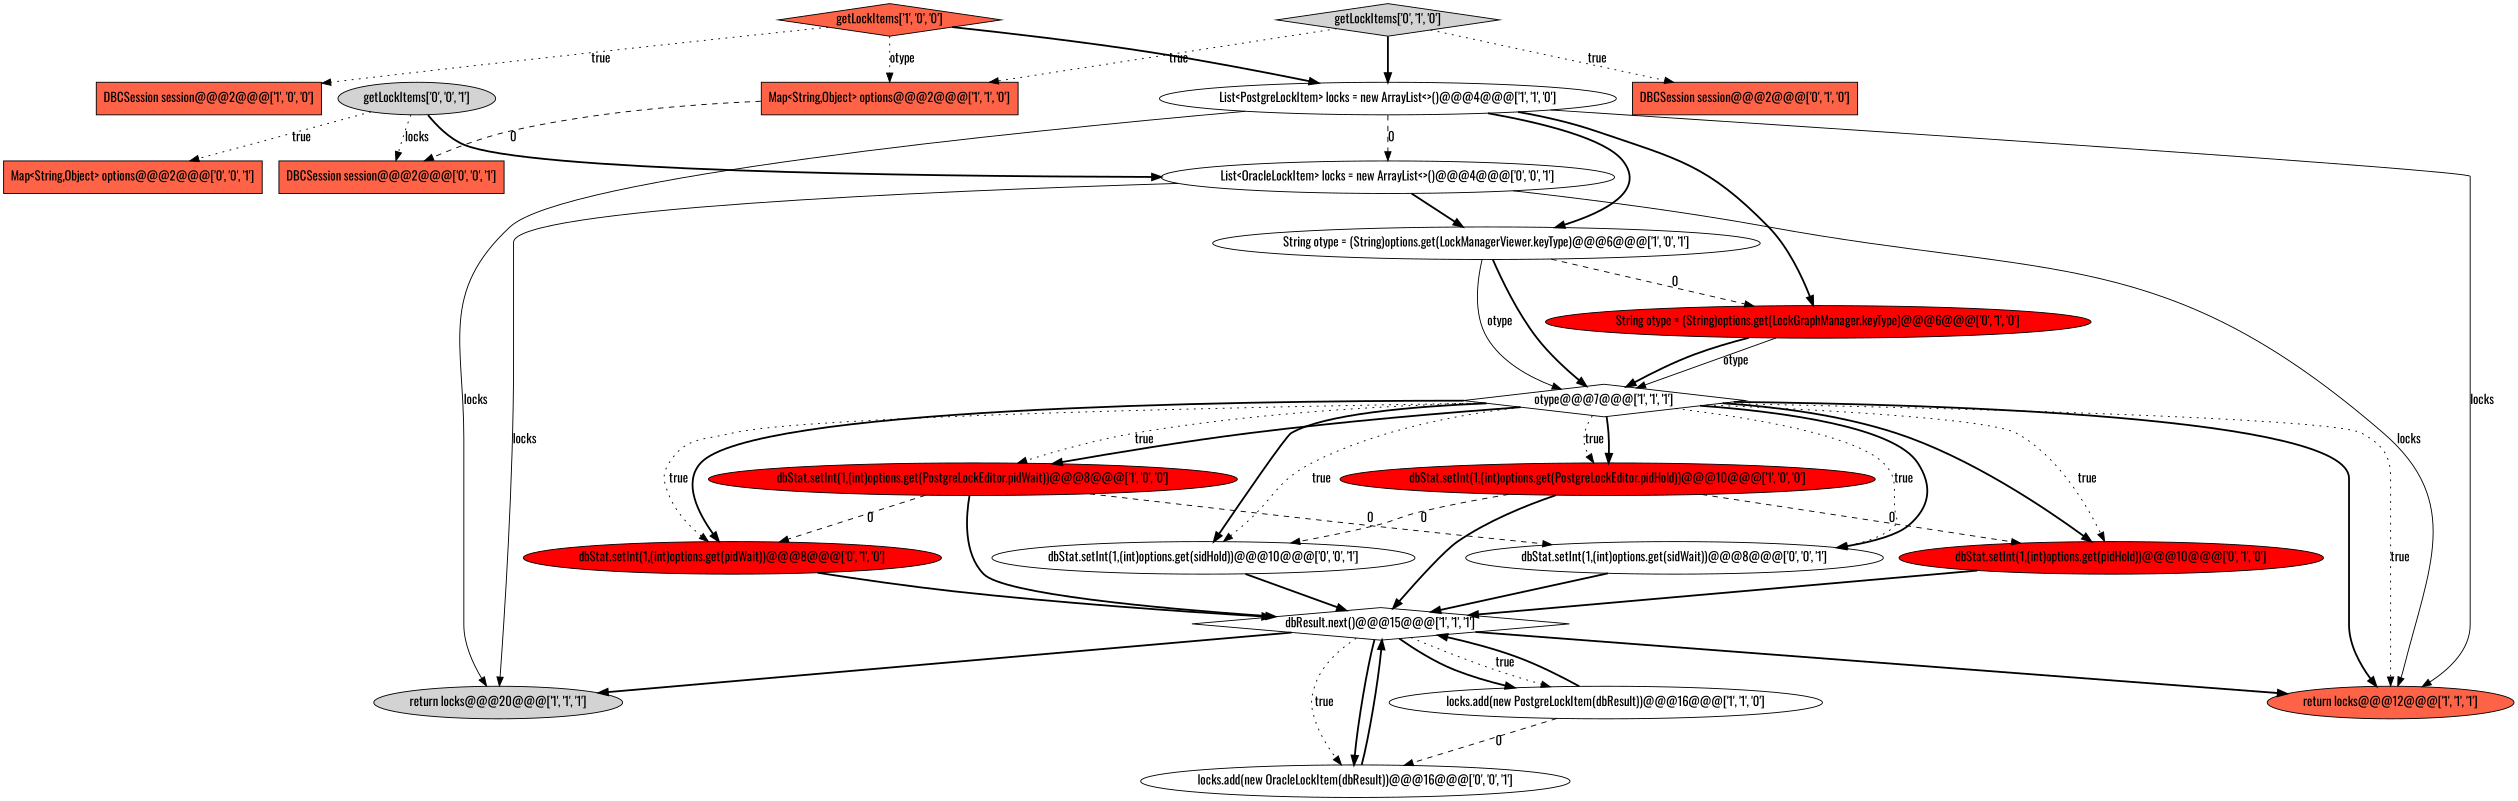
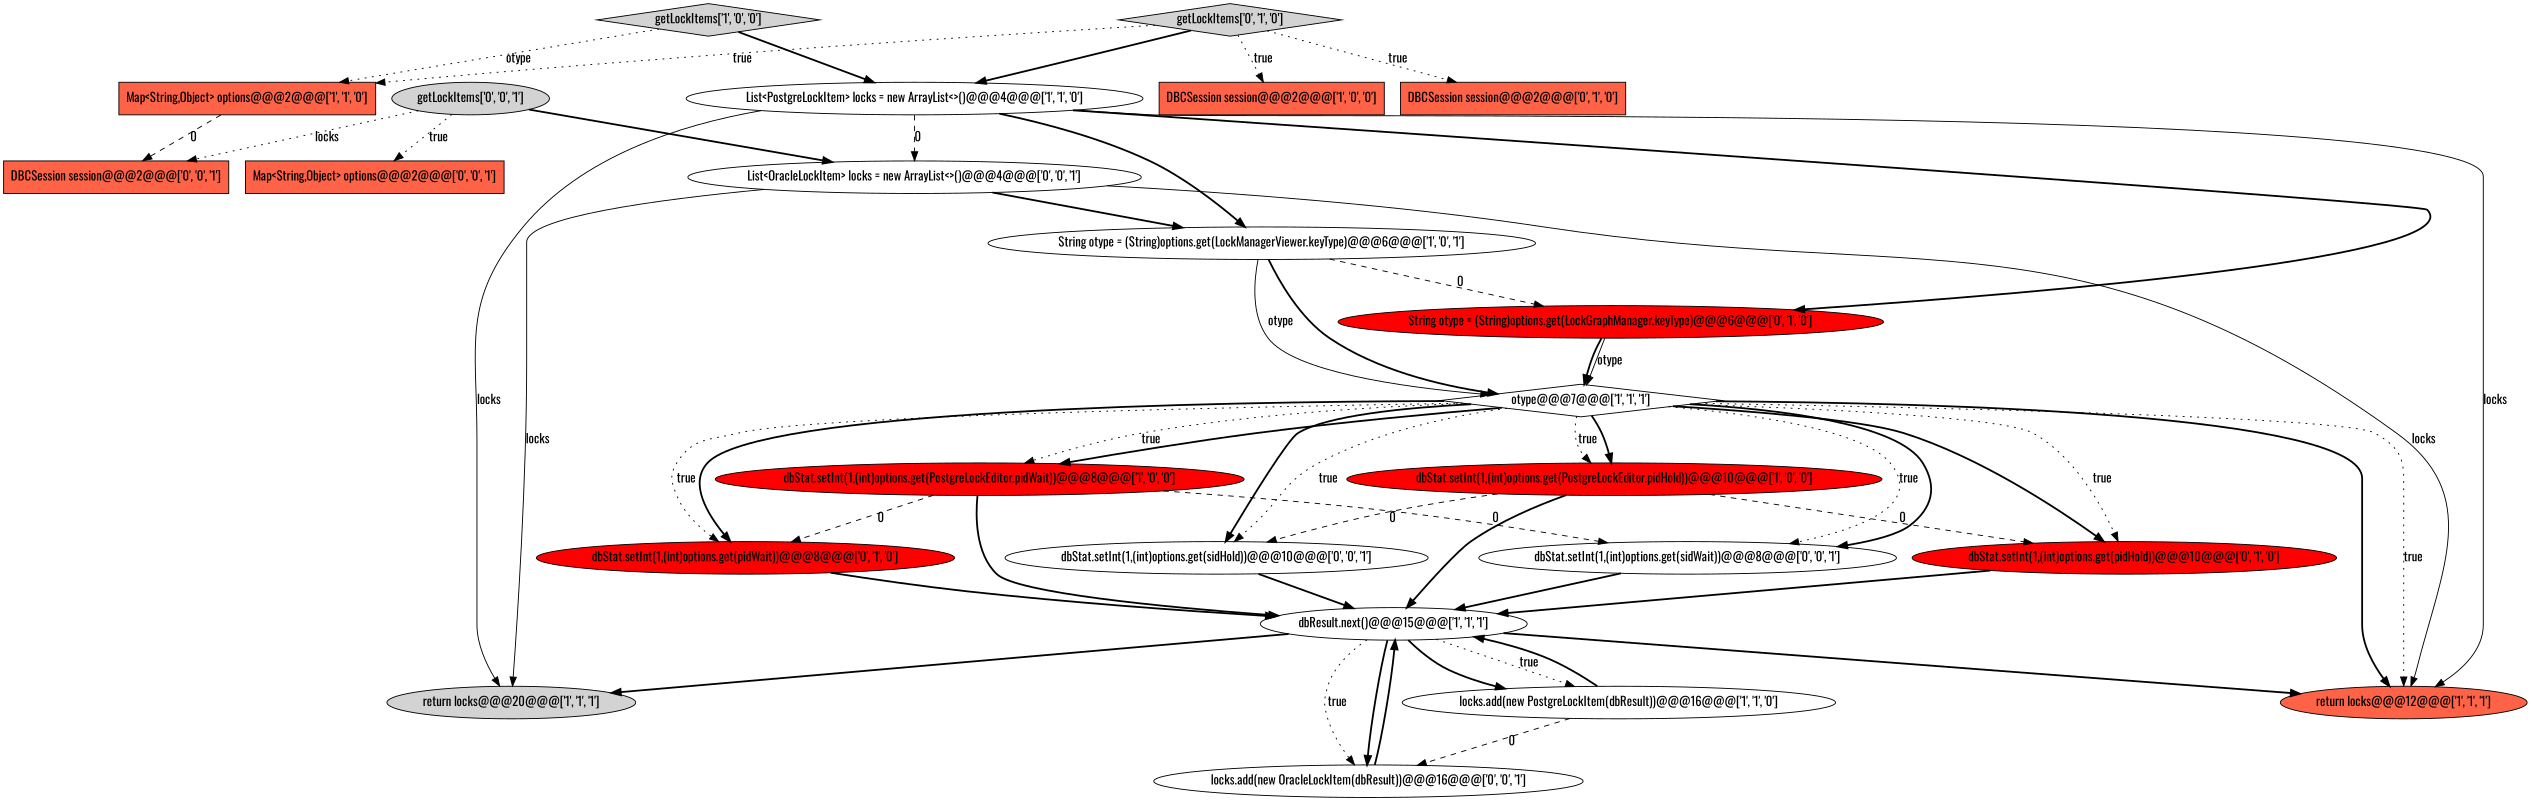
  digraph {
    fontname=Oswald
    node [fillcolor=white fontname=Oswald shape=ellipse style=filled]
    edge [fontname=Oswald style=bold]
    n1 [fillcolor=red label="dbStat.setInt(1,(int)options.get(pidWait))@@@8@@@['0', '1', '0']"]
-   n2 [label="dbResult.next()@@@15@@@['1', '1', '1']" shape=diamond]
+   n2 [label="dbResult.next()@@@15@@@['1', '1', '1']"]
    n3 [label="locks.add(new OracleLockItem(dbResult))@@@16@@@['0', '0', '1']"]
    n4 [fillcolor=tomato label="return locks@@@12@@@['1', '1', '1']"]
    n5 [fillcolor=lightgray label="return locks@@@20@@@['1', '1', '1']"]
    n6 [label="locks.add(new PostgreLockItem(dbResult))@@@16@@@['1', '1', '0']"]
    n7 [label="String otype = (String)options.get(LockManagerViewer.keyType)@@@6@@@['1', '0', '1']"]
    n8 [fillcolor=red label="String otype = (String)options.get(LockGraphManager.keyType)@@@6@@@['0', '1', '0']"]
    n9 [label="otype@@@7@@@['1', '1', '1']" shape=diamond]
    n10 [fillcolor=red label="dbStat.setInt(1,(int)options.get(pidHold))@@@10@@@['0', '1', '0']"]
    n11 [fillcolor=red label="dbStat.setInt(1,(int)options.get(PostgreLockEditor.pidHold))@@@10@@@['1', '0', '0']"]
    n12 [label="dbStat.setInt(1,(int)options.get(sidHold))@@@10@@@['0', '0', '1']"]
    n13 [fillcolor=red label="dbStat.setInt(1,(int)options.get(PostgreLockEditor.pidWait))@@@8@@@['1', '0', '0']"]
    n14 [label="dbStat.setInt(1,(int)options.get(sidWait))@@@8@@@['0', '0', '1']"]
    n15 [label="List<PostgreLockItem> locks = new ArrayList<>()@@@4@@@['1', '1', '0']"]
    n16 [label="List<OracleLockItem> locks = new ArrayList<>()@@@4@@@['0', '0', '1']"]
    n17 [fillcolor=tomato label="Map<String,Object> options@@@2@@@['0', '0', '1']" shape=box]
-   n18 [fillcolor=tomato label="getLockItems['1', '0', '0']" shape=diamond]
+   n18 [fillcolor=lightgray label="getLockItems['1', '0', '0']" shape=diamond]
    n19 [fillcolor=tomato label="DBCSession session@@@2@@@['1', '0', '0']" shape=box]
    n20 [fillcolor=tomato label="Map<String,Object> options@@@2@@@['1', '1', '0']" shape=box]
    n21 [fillcolor=tomato label="DBCSession session@@@2@@@['0', '0', '1']" shape=box]
    n22 [fillcolor=tomato label="DBCSession session@@@2@@@['0', '1', '0']" shape=box]
    n23 [fillcolor=lightgray label="getLockItems['0', '0', '1']"]
    n24 [fillcolor=lightgray label="getLockItems['0', '1', '0']" shape=diamond]
    n1 -> n2
    n2 -> n3 [label=true style=dotted]
    n2 -> n3
    n2 -> n4
    n2 -> n5
    n2 -> n6
    n2 -> n6 [label=true style=dotted]
    n3 -> n2
    n6 -> n2
    n6 -> n3 [label=0 style=dashed]
    n7 -> n8 [label=0 style=dashed]
    n7 -> n9
    n7 -> n9 [label=otype style=solid]
    n8 -> n9 [label=otype style=solid]
    n8 -> n9
    n9 -> n1
    n9 -> n1 [label=true style=dotted]
    n9 -> n4 [label=true style=dotted]
    n9 -> n4
    n9 -> n10 [label=true style=dotted]
    n9 -> n10
    n9 -> n11
    n9 -> n11 [label=true style=dotted]
    n9 -> n12
    n9 -> n12 [label=true style=dotted]
    n9 -> n13
    n9 -> n13 [label=true style=dotted]
    n9 -> n14 [label=true style=dotted]
    n9 -> n14
    n10 -> n2
    n11 -> n2
    n11 -> n10 [label=0 style=dashed]
    n11 -> n12 [label=0 style=dashed]
    n12 -> n2
    n13 -> n1 [label=0 style=dashed]
    n13 -> n2
    n13 -> n14 [label=0 style=dashed]
    n14 -> n2
    n15 -> n4 [label=locks style=solid]
    n15 -> n5 [label=locks style=solid]
    n15 -> n7
    n15 -> n8
    n15 -> n16 [label=0 style=dashed]
    n16 -> n4 [label=locks style=solid]
    n16 -> n5 [label=locks style=solid]
    n16 -> n7
    n18 -> n15
-   n18 -> n19 [label=true style=dotted]
+   n24 -> n19 [label=true style=dotted]
    n18 -> n20 [label=otype style=dotted]
    n20 -> n21 [label=0 style=dashed]
    n23 -> n16
    n23 -> n17 [label=true style=dotted]
    n23 -> n21 [label=locks style=dotted]
    n24 -> n15
    n24 -> n20 [label=true style=dotted]
    n24 -> n22 [label=true style=dotted]
  }
